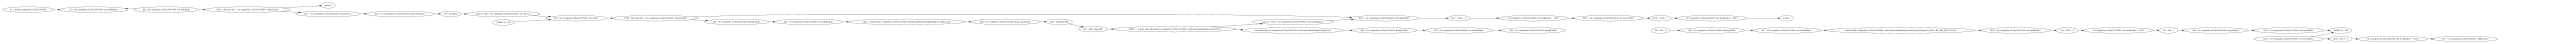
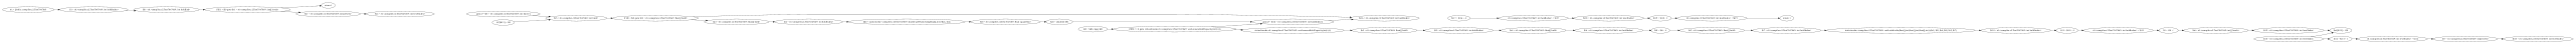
  digraph {
    fontname="PT Serif"
    rankdir=LR
    node [fontname="PT Serif"]
    edge [fontname="PT Serif"]
    "r0 := @this: compiler.c2.Test7047069"
    "$i1 = r0.<compiler.c2.Test7047069: int holdIndex>"
    "$i0 = r0.<compiler.c2.Test7047069: int holdEnd>"
    "if $i1 < $i0 goto $r1 = r0.<compiler.c2.Test7047069: int[] levels>"
    "return 0"
    "$r1 = r0.<compiler.c2.Test7047069: int[] levels>"
    "$i2 = r0.<compiler.c2.Test7047069: int levelIndex>"
-   "i20 = $r1[$i2]"
    "goto [?= $i3 = r0.<compiler.c2.Test7047069: int limit>]"
    "$i3 = r0.<compiler.c2.Test7047069: int limit>"
    "if i20 < $i3 goto $r2 = r0.<compiler.c2.Test7047069: float[] hold>"
    "$r2 = r0.<compiler.c2.Test7047069: float[] hold>"
    "$i4 = r0.<compiler.c2.Test7047069: int holdIndex>"
    "$d0 = staticinvoke <compiler.c2.Test7047069: double getFlatnessSq(float[],int)>($r2, $i4)"
    "$f0 = r0.<compiler.c2.Test7047069: float squareflat>"
    "$d1 = (double) $f0"
    "$b5 = $d0 cmpg $d1"
    "if $b5 >= 0 goto virtualinvoke r0.<compiler.c2.Test7047069: void ensureHoldCapacity(int)>(4)"
    "goto [?= $i16 = r0.<compiler.c2.Test7047069: int holdIndex>]"
    "virtualinvoke r0.<compiler.c2.Test7047069: void ensureHoldCapacity(int)>(4)"
    "$i16 = r0.<compiler.c2.Test7047069: int holdIndex>"
    "$r5 = r0.<compiler.c2.Test7047069: float[] hold>"
    "$i17 = $i16 + 4"
    "$i9 = r0.<compiler.c2.Test7047069: int holdIndex>"
    "$r4 = r0.<compiler.c2.Test7047069: float[] hold>"
+   "$i6 = r0.<compiler.c2.Test7047069: int holdIndex>"
    "$i8 = $i6 - 4"
    "$r3 = r0.<compiler.c2.Test7047069: float[] hold>"
    "$i7 = r0.<compiler.c2.Test7047069: int holdIndex>"
    "staticinvoke <compiler.c2.Test7047069: void subdivide(float[],int,float[],int,float[],int)>($r5, $i9, $r4, $i8, $r3, $i7)"
    "$i10 = r0.<compiler.c2.Test7047069: int holdIndex>"
    "$i11 = $i10 - 4"
    "r0.<compiler.c2.Test7047069: int holdIndex> = $i11"
    "i20 = i20 + 1"
    "$r6 = r0.<compiler.c2.Test7047069: int[] levels>"
    "$i12 = r0.<compiler.c2.Test7047069: int levelIndex>"
    "$r6[$i12] = i20"
    "$i13 = r0.<compiler.c2.Test7047069: int levelIndex>"
    "$i14 = $i13 + 1"
    "r0.<compiler.c2.Test7047069: int levelIndex> = $i14"
    "$r7 = r0.<compiler.c2.Test7047069: int[] levels>"
+   "$i15 = r0.<compiler.c2.Test7047069: int levelIndex>"
    "$r7[$i15] = i20"
    "r0.<compiler.c2.Test7047069: int holdIndex> = $i17"
    "$i18 = r0.<compiler.c2.Test7047069: int levelIndex>"
    "$i19 = $i18 - 1"
    "r0.<compiler.c2.Test7047069: int levelIndex> = $i19"
    "return 1"
    "r0 := @this: compiler.c2.Test7047069" -> "$i1 = r0.<compiler.c2.Test7047069: int holdIndex>"
-   "$i0 = r0.<compiler.c2.Test7047069: int holdEnd>" -> "$i1 = r0.<compiler.c2.Test7047069: int holdIndex>"
+   "$i1 = r0.<compiler.c2.Test7047069: int holdIndex>" -> "$i0 = r0.<compiler.c2.Test7047069: int holdEnd>"
    "$i0 = r0.<compiler.c2.Test7047069: int holdEnd>" -> "if $i1 < $i0 goto $r1 = r0.<compiler.c2.Test7047069: int[] levels>"
    "if $i1 < $i0 goto $r1 = r0.<compiler.c2.Test7047069: int[] levels>" -> "return 0"
    "if $i1 < $i0 goto $r1 = r0.<compiler.c2.Test7047069: int[] levels>" -> "$r1 = r0.<compiler.c2.Test7047069: int[] levels>"
    "$r1 = r0.<compiler.c2.Test7047069: int[] levels>" -> "$i2 = r0.<compiler.c2.Test7047069: int levelIndex>"
-   "$i2 = r0.<compiler.c2.Test7047069: int levelIndex>" -> "i20 = $r1[$i2]"
-   "i20 = $r1[$i2]" -> "goto [?= $i3 = r0.<compiler.c2.Test7047069: int limit>]"
    "goto [?= $i3 = r0.<compiler.c2.Test7047069: int limit>]" -> "$i3 = r0.<compiler.c2.Test7047069: int limit>"
    "$i3 = r0.<compiler.c2.Test7047069: int limit>" -> "if i20 < $i3 goto $r2 = r0.<compiler.c2.Test7047069: float[] hold>"
    "if i20 < $i3 goto $r2 = r0.<compiler.c2.Test7047069: float[] hold>" -> "$r2 = r0.<compiler.c2.Test7047069: float[] hold>"
    "if i20 < $i3 goto $r2 = r0.<compiler.c2.Test7047069: float[] hold>" -> "$i16 = r0.<compiler.c2.Test7047069: int holdIndex>"
    "$r2 = r0.<compiler.c2.Test7047069: float[] hold>" -> "$i4 = r0.<compiler.c2.Test7047069: int holdIndex>"
    "$i4 = r0.<compiler.c2.Test7047069: int holdIndex>" -> "$d0 = staticinvoke <compiler.c2.Test7047069: double getFlatnessSq(float[],int)>($r2, $i4)"
    "$d0 = staticinvoke <compiler.c2.Test7047069: double getFlatnessSq(float[],int)>($r2, $i4)" -> "$f0 = r0.<compiler.c2.Test7047069: float squareflat>"
    "$f0 = r0.<compiler.c2.Test7047069: float squareflat>" -> "$d1 = (double) $f0"
-   "$d1 = (double) $f0" -> "$b5 = $d0 cmpg $d1"
+   "$d1 = (double) $f0" -> "goto [?= $i16 = r0.<compiler.c2.Test7047069: int holdIndex>]"
    "$b5 = $d0 cmpg $d1" -> "if $b5 >= 0 goto virtualinvoke r0.<compiler.c2.Test7047069: void ensureHoldCapacity(int)>(4)"
    "if $b5 >= 0 goto virtualinvoke r0.<compiler.c2.Test7047069: void ensureHoldCapacity(int)>(4)" -> "goto [?= $i16 = r0.<compiler.c2.Test7047069: int holdIndex>]"
    "if $b5 >= 0 goto virtualinvoke r0.<compiler.c2.Test7047069: void ensureHoldCapacity(int)>(4)" -> "virtualinvoke r0.<compiler.c2.Test7047069: void ensureHoldCapacity(int)>(4)"
    "goto [?= $i16 = r0.<compiler.c2.Test7047069: int holdIndex>]" -> "$i16 = r0.<compiler.c2.Test7047069: int holdIndex>"
    "virtualinvoke r0.<compiler.c2.Test7047069: void ensureHoldCapacity(int)>(4)" -> "$r5 = r0.<compiler.c2.Test7047069: float[] hold>"
-   "$i16 = r0.<compiler.c2.Test7047069: int holdIndex>" -> "$i17 = $i16 + 4"
    "$r5 = r0.<compiler.c2.Test7047069: float[] hold>" -> "$i9 = r0.<compiler.c2.Test7047069: int holdIndex>"
    "$i17 = $i16 + 4" -> "r0.<compiler.c2.Test7047069: int holdIndex> = $i17"
    "$i9 = r0.<compiler.c2.Test7047069: int holdIndex>" -> "$r4 = r0.<compiler.c2.Test7047069: float[] hold>"
+   "$r4 = r0.<compiler.c2.Test7047069: float[] hold>" -> "$i6 = r0.<compiler.c2.Test7047069: int holdIndex>"
+   "$i6 = r0.<compiler.c2.Test7047069: int holdIndex>" -> "$i8 = $i6 - 4"
    "$i8 = $i6 - 4" -> "$r3 = r0.<compiler.c2.Test7047069: float[] hold>"
    "$r3 = r0.<compiler.c2.Test7047069: float[] hold>" -> "$i7 = r0.<compiler.c2.Test7047069: int holdIndex>"
    "$i7 = r0.<compiler.c2.Test7047069: int holdIndex>" -> "staticinvoke <compiler.c2.Test7047069: void subdivide(float[],int,float[],int,float[],int)>($r5, $i9, $r4, $i8, $r3, $i7)"
    "staticinvoke <compiler.c2.Test7047069: void subdivide(float[],int,float[],int,float[],int)>($r5, $i9, $r4, $i8, $r3, $i7)" -> "$i10 = r0.<compiler.c2.Test7047069: int holdIndex>"
    "$i10 = r0.<compiler.c2.Test7047069: int holdIndex>" -> "$i11 = $i10 - 4"
    "$i11 = $i10 - 4" -> "r0.<compiler.c2.Test7047069: int holdIndex> = $i11"
    "r0.<compiler.c2.Test7047069: int holdIndex> = $i11" -> "i20 = i20 + 1"
    "i20 = i20 + 1" -> "$r6 = r0.<compiler.c2.Test7047069: int[] levels>"
    "$r6 = r0.<compiler.c2.Test7047069: int[] levels>" -> "$i12 = r0.<compiler.c2.Test7047069: int levelIndex>"
    "$i12 = r0.<compiler.c2.Test7047069: int levelIndex>" -> "$r6[$i12] = i20"
    "$i13 = r0.<compiler.c2.Test7047069: int levelIndex>" -> "$r6[$i12] = i20"
    "$i13 = r0.<compiler.c2.Test7047069: int levelIndex>" -> "$i14 = $i13 + 1"
    "$i14 = $i13 + 1" -> "r0.<compiler.c2.Test7047069: int levelIndex> = $i14"
    "r0.<compiler.c2.Test7047069: int levelIndex> = $i14" -> "$r7 = r0.<compiler.c2.Test7047069: int[] levels>"
+   "$r7 = r0.<compiler.c2.Test7047069: int[] levels>" -> "$i15 = r0.<compiler.c2.Test7047069: int levelIndex>"
    "$r7[$i15] = i20" -> "$i3 = r0.<compiler.c2.Test7047069: int limit>"
    "r0.<compiler.c2.Test7047069: int holdIndex> = $i17" -> "$i18 = r0.<compiler.c2.Test7047069: int levelIndex>"
    "$i18 = r0.<compiler.c2.Test7047069: int levelIndex>" -> "$i19 = $i18 - 1"
    "$i19 = $i18 - 1" -> "r0.<compiler.c2.Test7047069: int levelIndex> = $i19"
    "r0.<compiler.c2.Test7047069: int levelIndex> = $i19" -> "return 1"
  }
